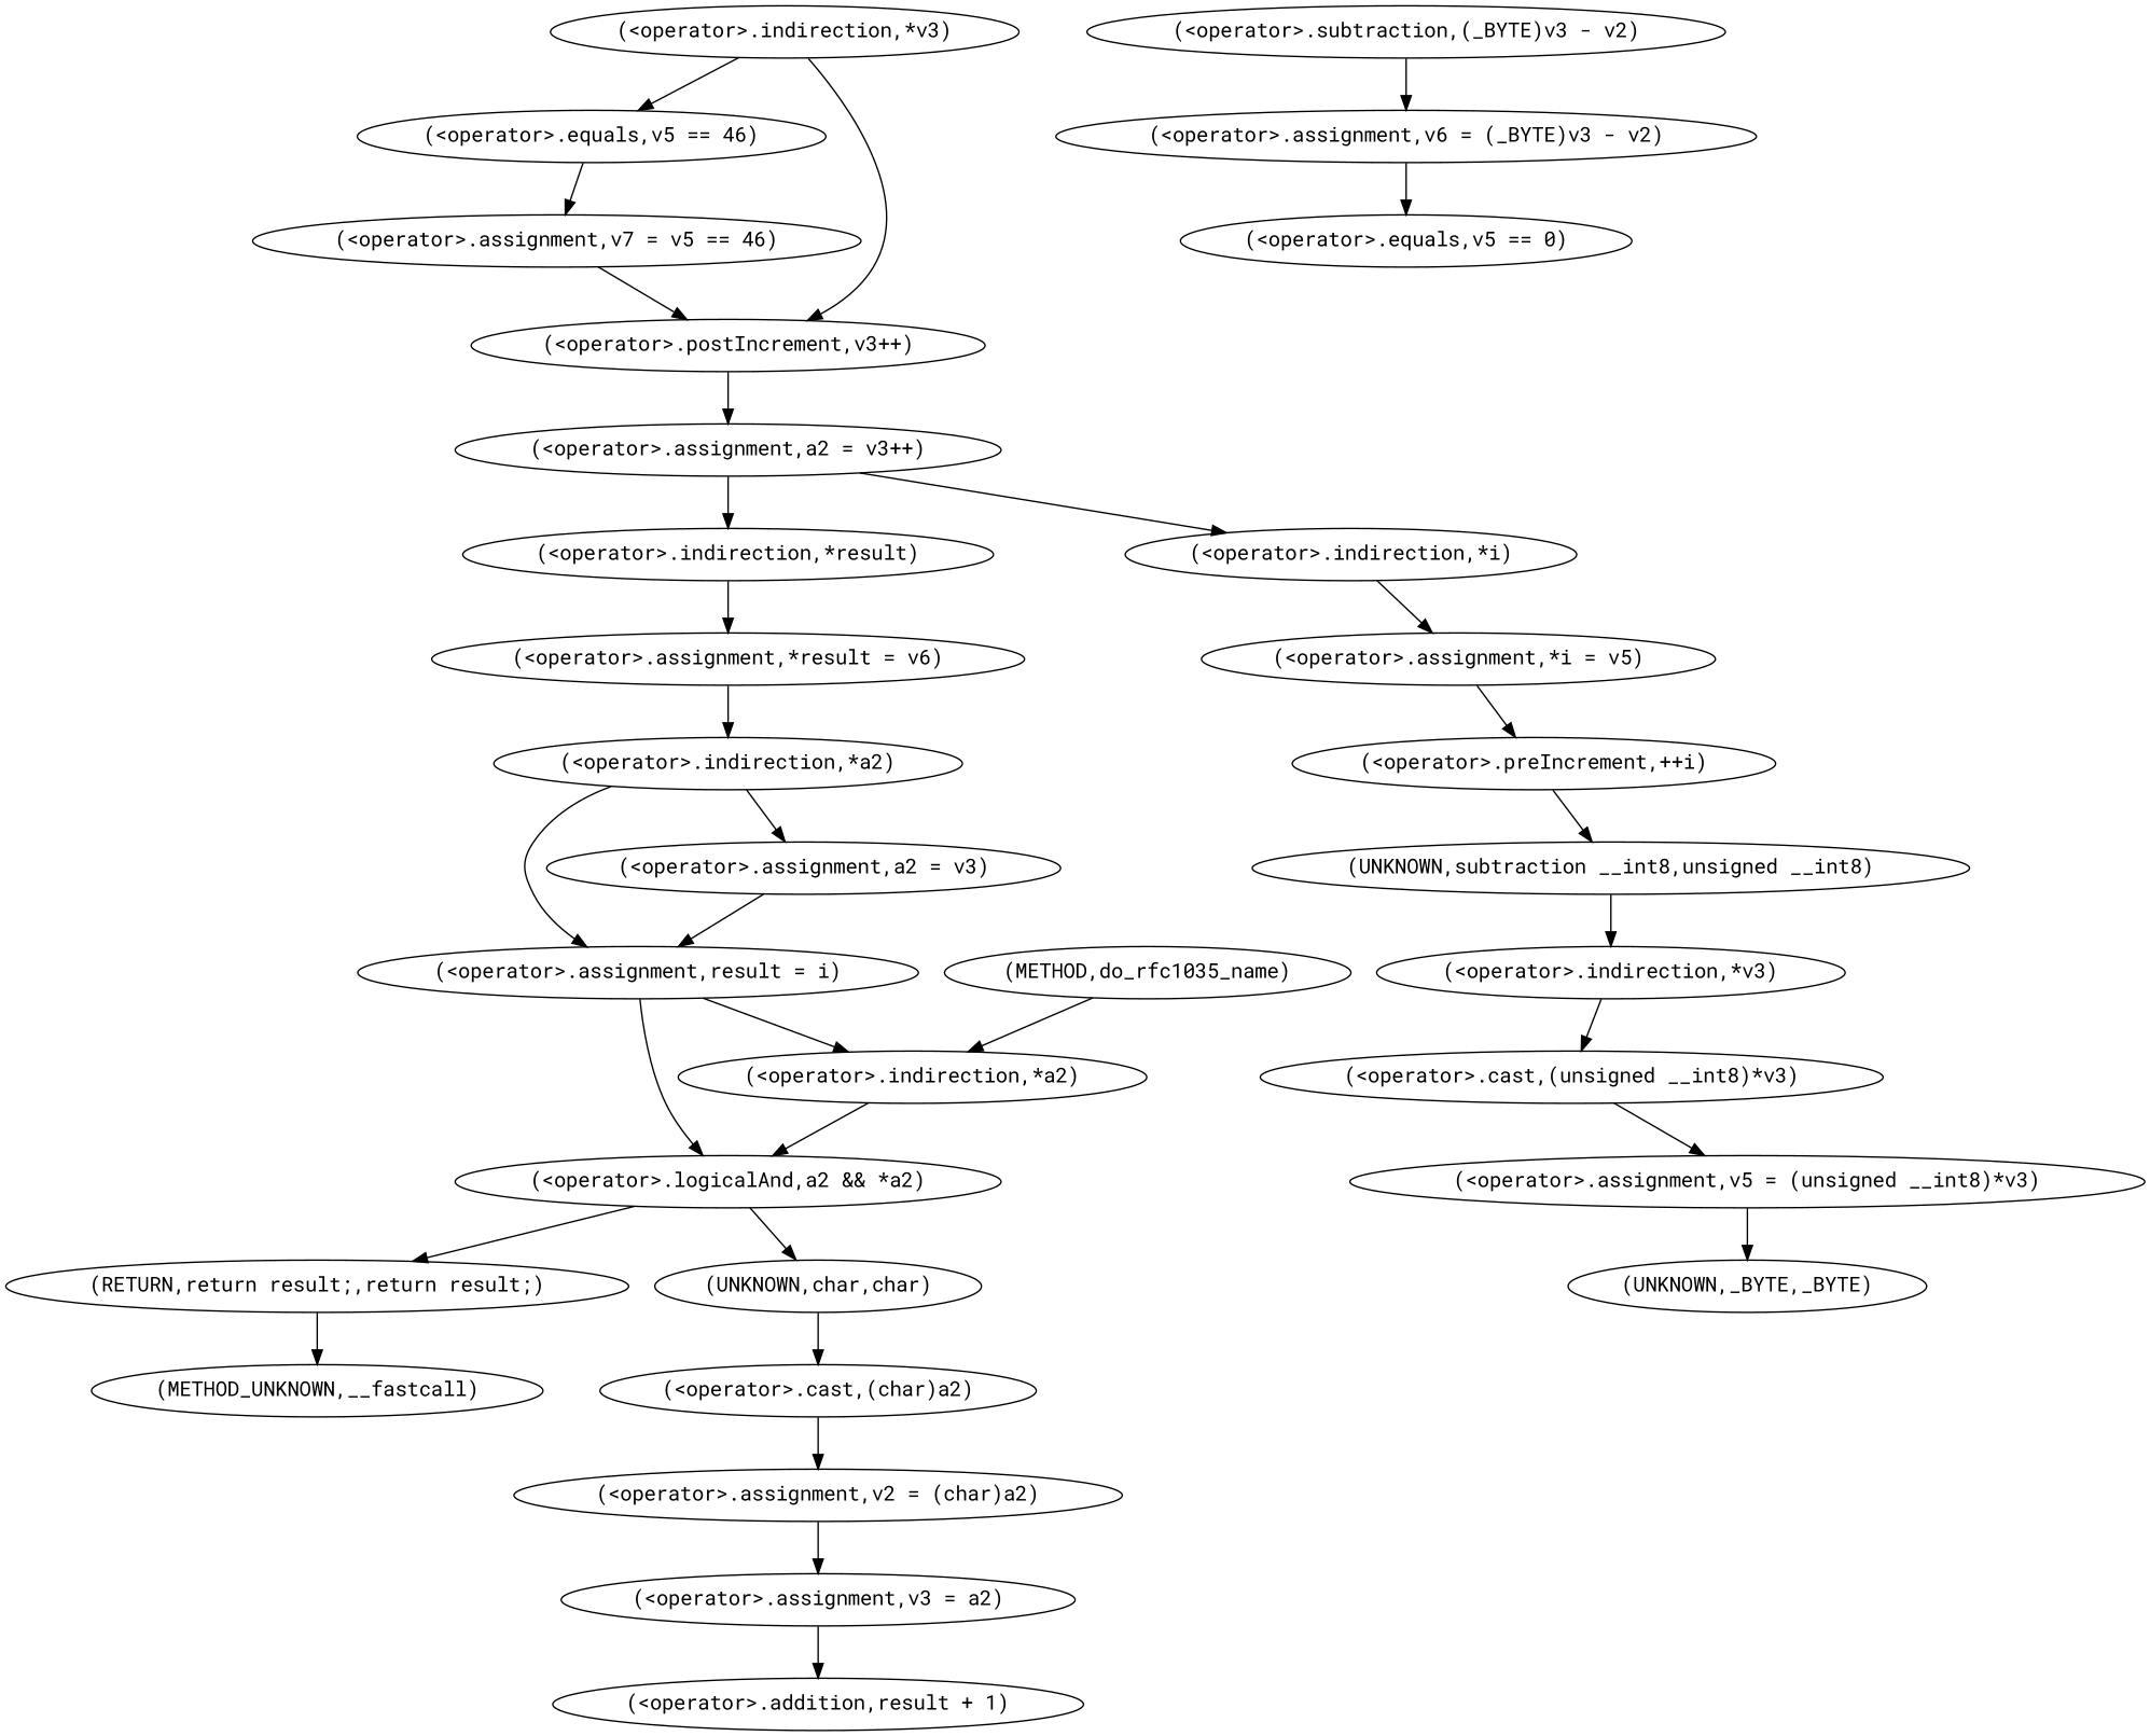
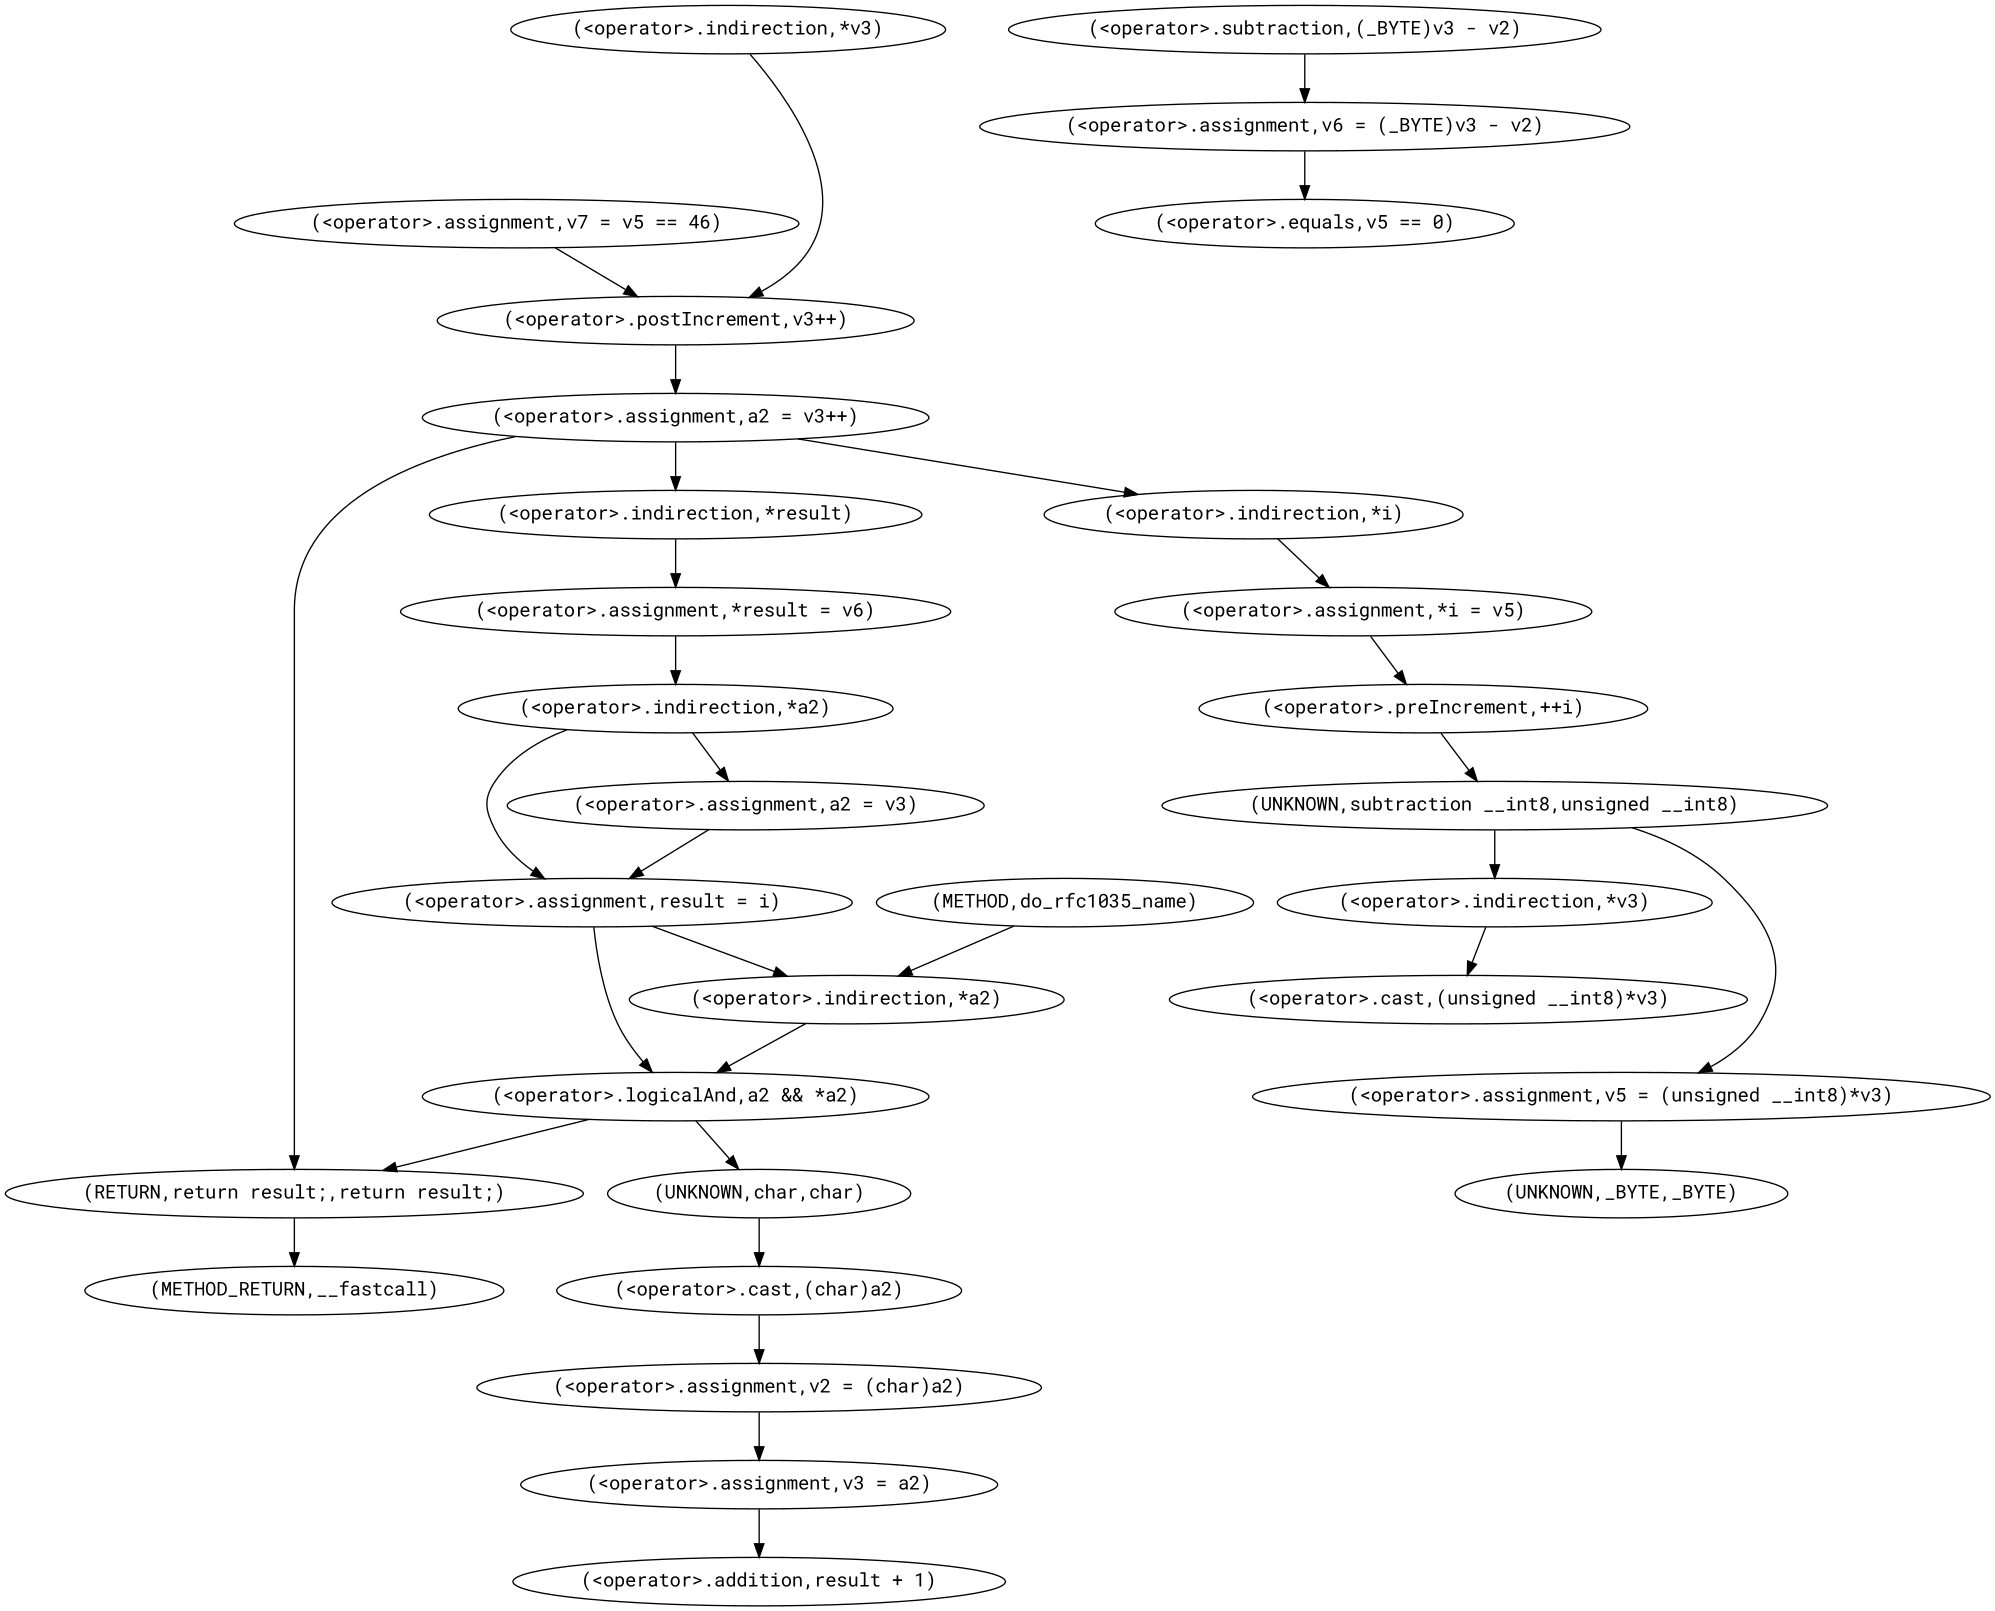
  digraph {
    fontname="Roboto Mono"
    node [fontname="Roboto Mono"]
    edge [fontname="Roboto Mono"]
    n1 [label="(<operator>.logicalAnd,a2 && *a2)"]
    n2 [label="(UNKNOWN,char,char)"]
    n3 [label="(RETURN,return result;,return result;)"]
    n4 [label="(<operator>.cast,(char)a2)"]
-   n5 [label="(METHOD_UNKNOWN,__fastcall)"]
+   n5 [label="(METHOD_RETURN,__fastcall)"]
    n6 [label="(<operator>.indirection,*a2)"]
    n7 [label="(<operator>.assignment,v2 = (char)a2)"]
    n8 [label="(<operator>.assignment,v3 = a2)"]
    n9 [label="(<operator>.addition,result + 1)"]
    n10 [label="(UNKNOWN,subtraction __int8,unsigned __int8)"]
    n11 [label="(<operator>.indirection,*v3)"]
    n12 [label="(<operator>.preIncrement,++i)"]
    n13 [label="(<operator>.assignment,v5 = (unsigned __int8)*v3)"]
    n14 [label="(UNKNOWN,_BYTE,_BYTE)"]
    n15 [label="(<operator>.cast,(unsigned __int8)*v3)"]
    n16 [label="(<operator>.assignment,v6 = (_BYTE)v3 - v2)"]
    n17 [label="(<operator>.equals,v5 == 0)"]
    n18 [label="(<operator>.subtraction,(_BYTE)v3 - v2)"]
    n19 [label="(<operator>.indirection,*v3)"]
-   n20 [label="(<operator>.equals,v5 == 46)"]
    n21 [label="(<operator>.postIncrement,v3++)"]
    n22 [label="(<operator>.assignment,v7 = v5 == 46)"]
    n23 [label="(<operator>.assignment,a2 = v3++)"]
    n24 [label="(<operator>.indirection,*i)"]
    n25 [label="(<operator>.indirection,*result)"]
    n26 [label="(<operator>.assignment,*i = v5)"]
    n27 [label="(<operator>.assignment,*result = v6)"]
    n28 [label="(<operator>.indirection,*a2)"]
    n29 [label="(<operator>.assignment,a2 = v3)"]
    n30 [label="(<operator>.assignment,result = i)"]
    n31 [label="(METHOD,do_rfc1035_name)"]
    n1 -> n2
    n1 -> n3
    n2 -> n4
    n3 -> n5
    n4 -> n7
    n6 -> n1
    n7 -> n8
    n8 -> n9
    n10 -> n11
    n11 -> n15
    n12 -> n10
    n13 -> n14
-   n15 -> n13
+   n10 -> n13
    n16 -> n17
    n18 -> n16
-   n19 -> n20
    n19 -> n21
-   n20 -> n22
    n21 -> n23
    n22 -> n21
+   n23 -> n3
    n23 -> n24
    n23 -> n25
    n24 -> n26
    n25 -> n27
    n26 -> n12
    n27 -> n28
    n28 -> n29
    n28 -> n30
    n29 -> n30
    n30 -> n1
    n30 -> n6
    n31 -> n6
  }
